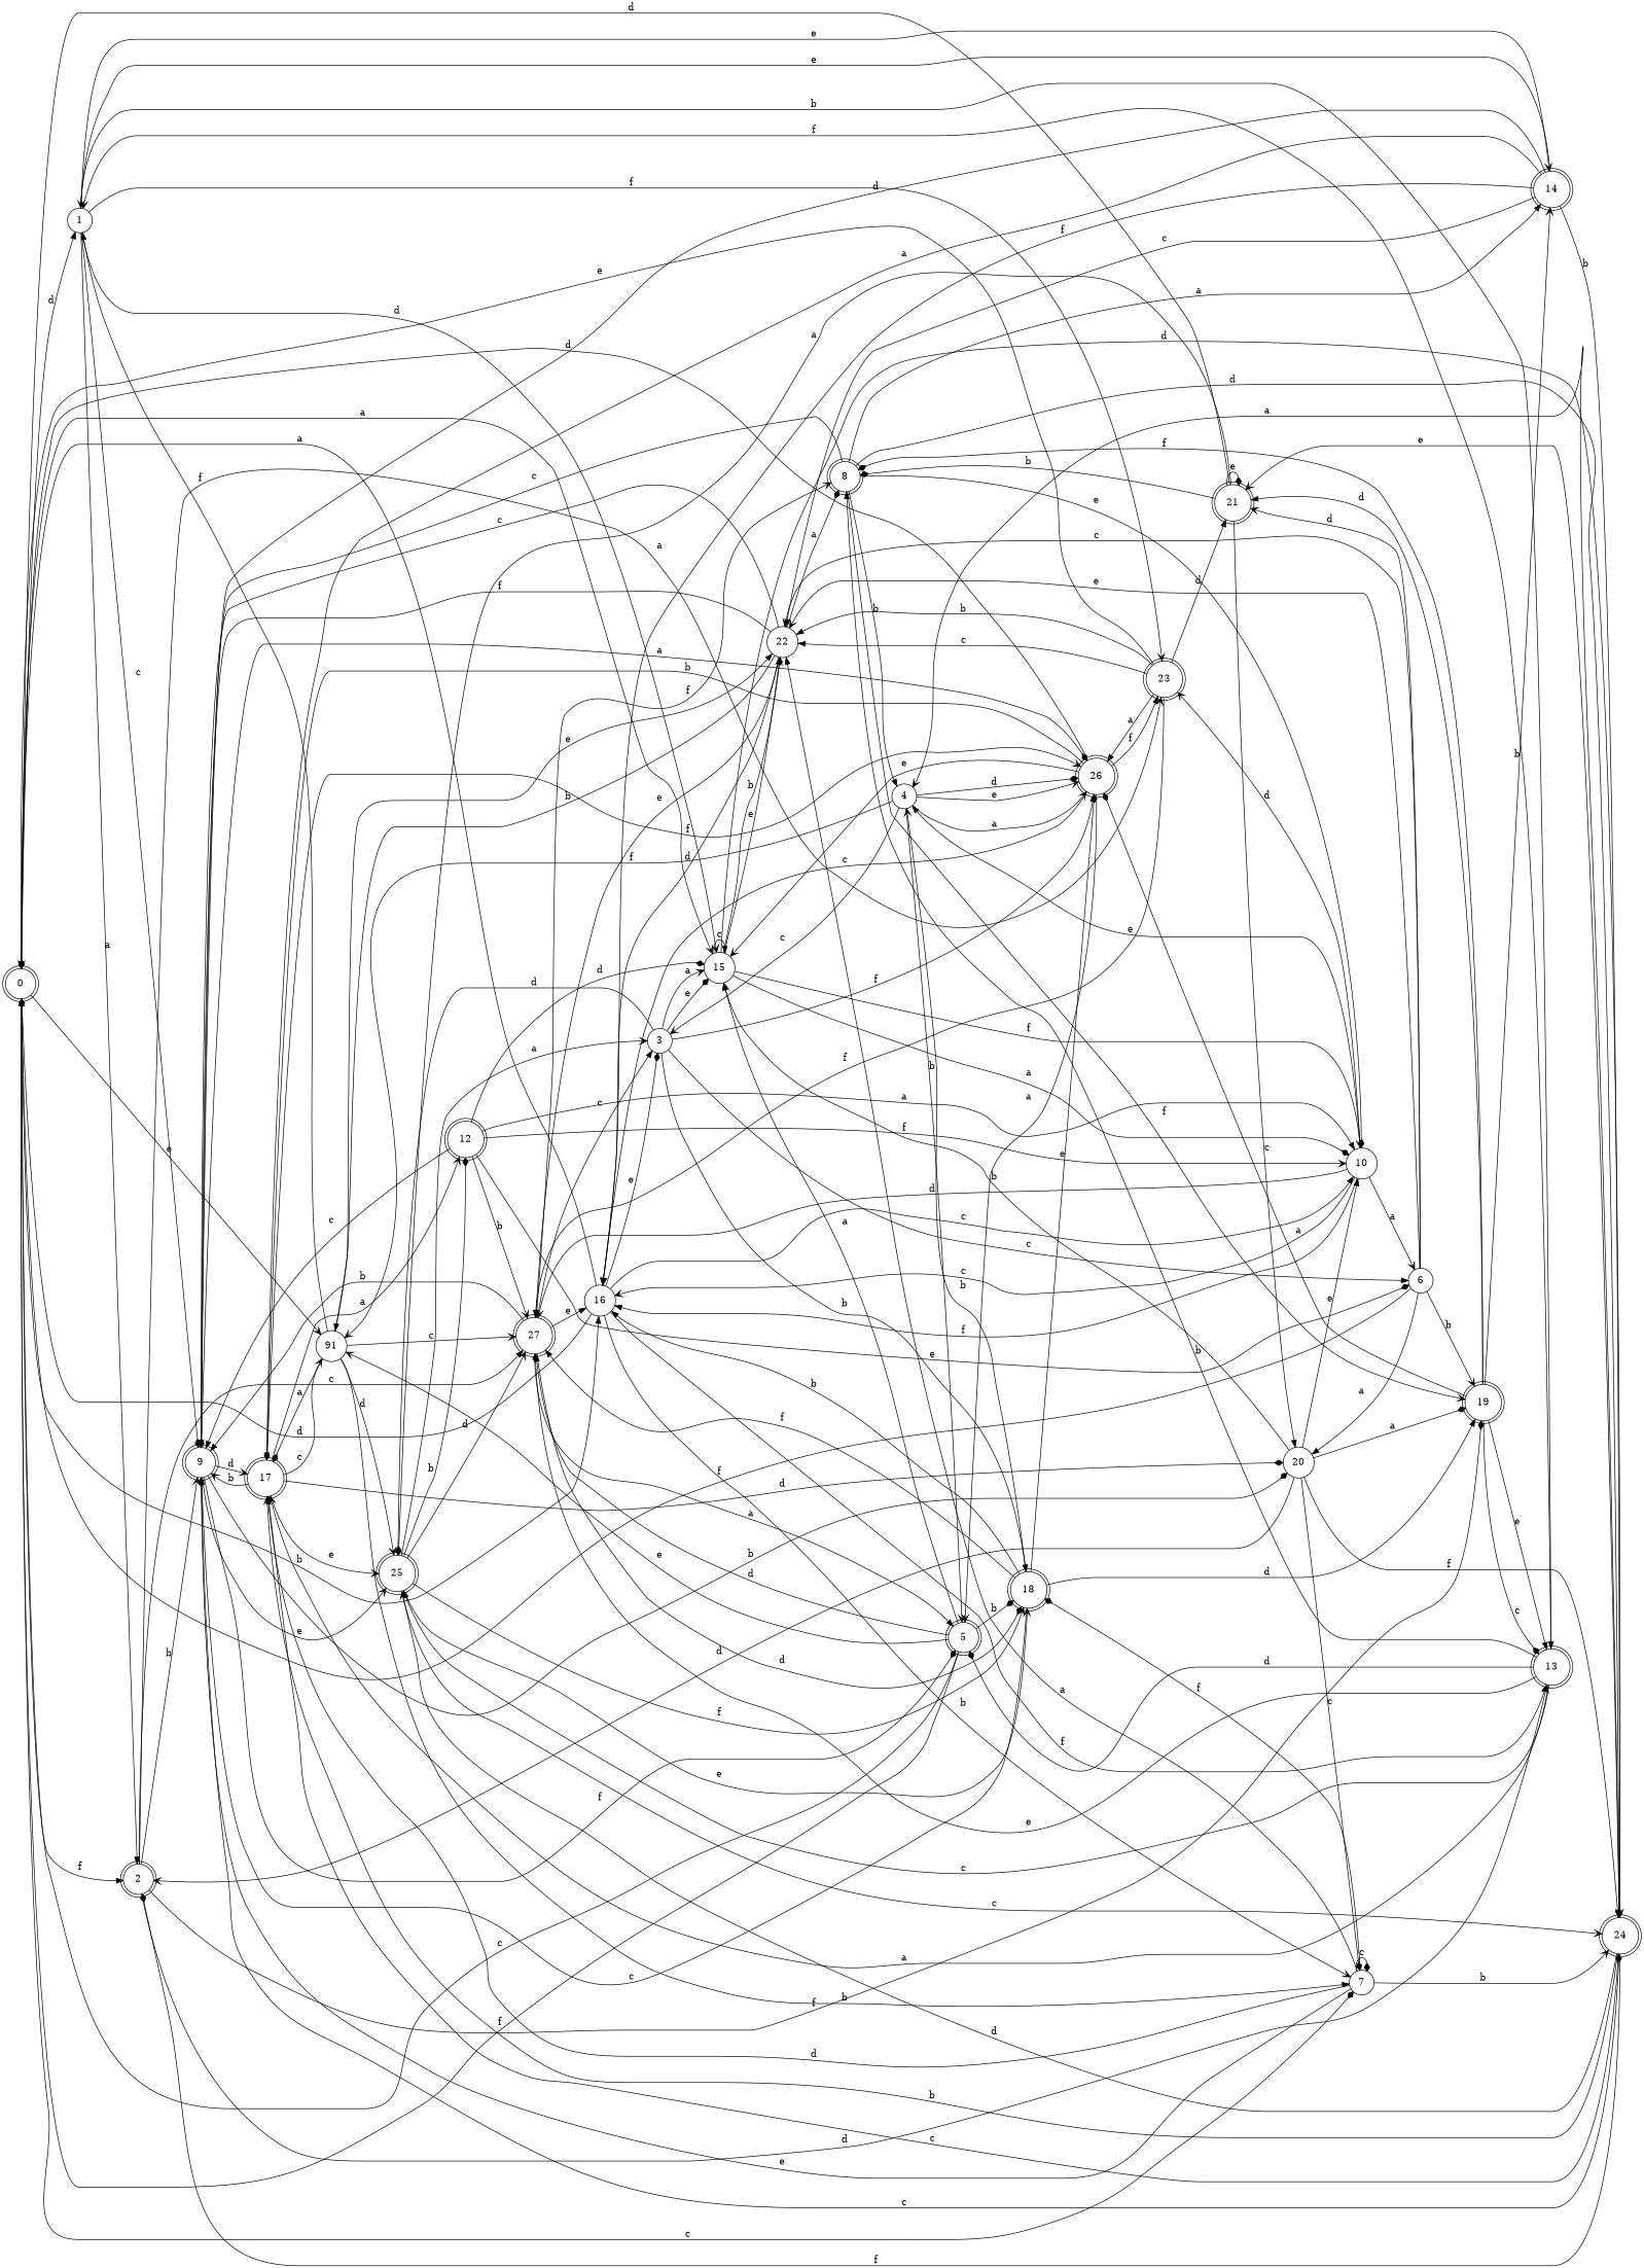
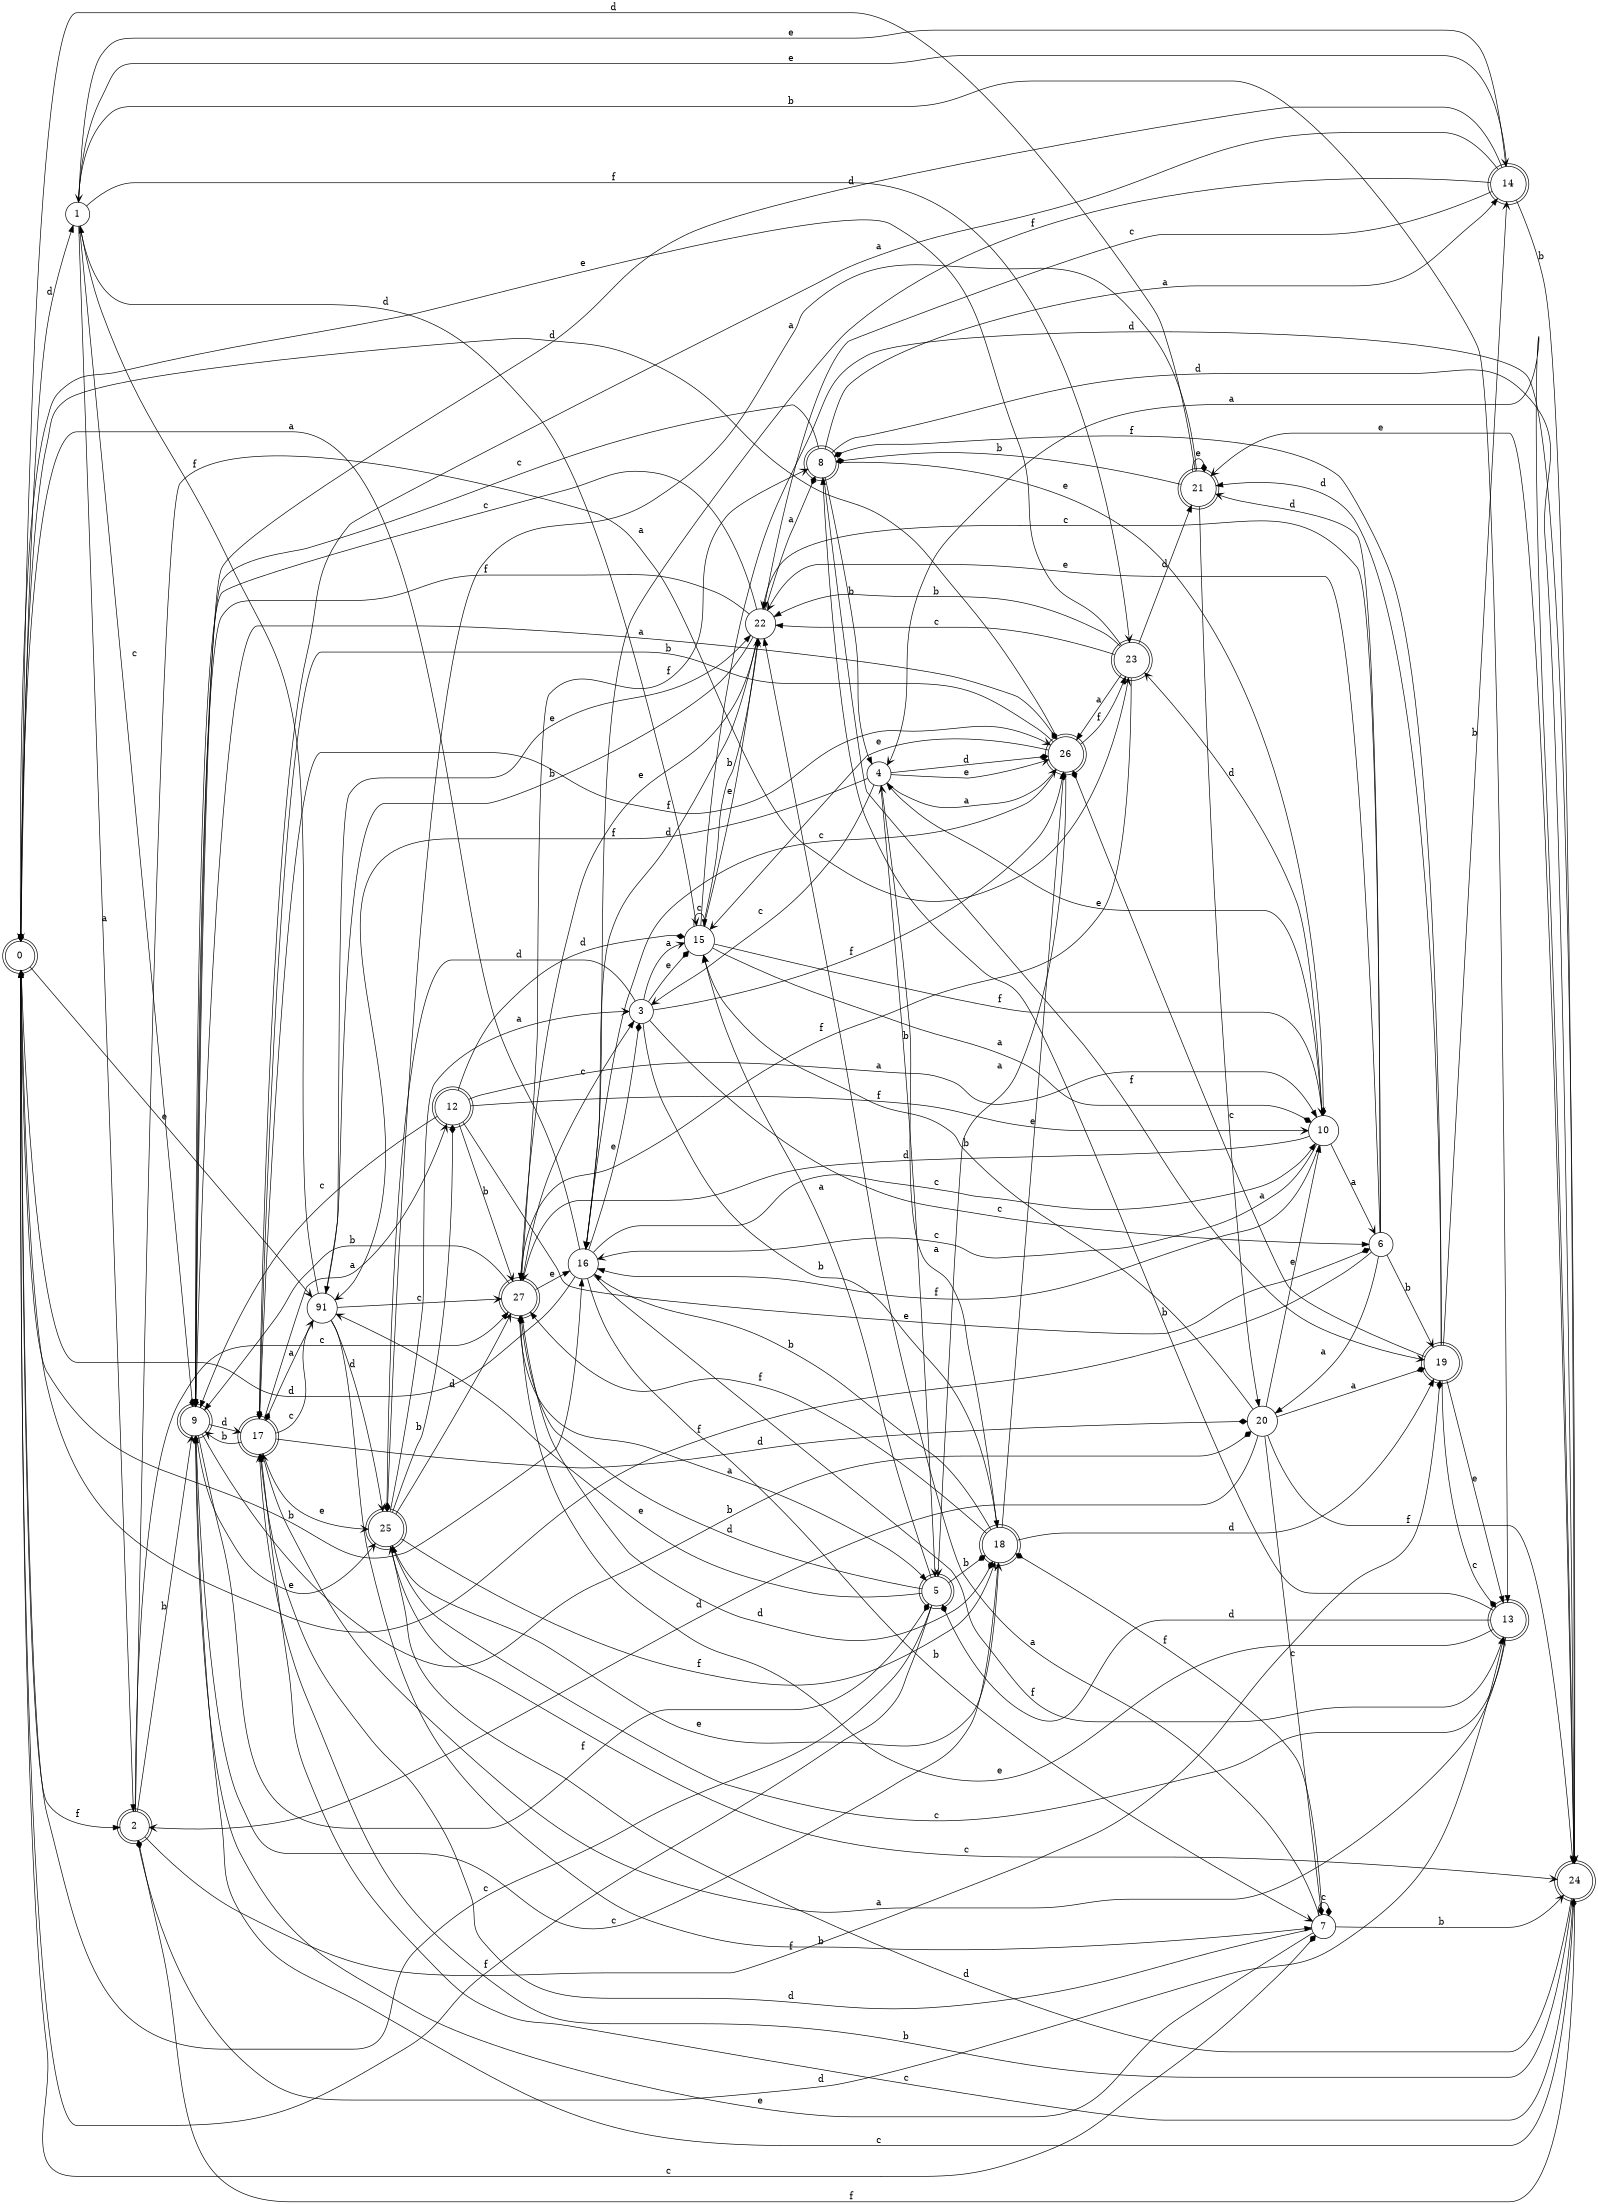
  digraph {
    rankdir=LR
    node [color=black fillcolor=white shape=doublecircle style="rounded,filled"]
    edge [arrowhead=vee]
    n1 [label=0]
    n2 [label=1 shape=circle style=filled]
    n3 [label=2]
    n4 [label=7 shape=circle style=filled]
    n5 [label=91 shape=circle style=filled]
    n6 [label=15 shape=circle style=filled]
    n7 [label=16 shape=circle style=filled]
    n8 [label=9]
    n9 [label=13]
    n10 [label=14]
    n11 [label=23]
    n12 [label=19]
    n13 [label=27]
    n14 [label=18]
    n15 [label=22 shape=circle style=filled]
    n16 [label=17]
    n17 [label=24]
    n18 [label=25]
    n19 [label=10 shape=circle style=filled]
    n20 [label=3 shape=circle style=filled]
    n21 [label=26]
    n22 [label=5]
    n23 [label=20 shape=circle style=filled]
    n24 [label=8]
    n25 [label=21]
    n26 [label=12]
    n27 [label=6 shape=circle style=filled]
    n28 [label=4 shape=circle style=filled]
    n1 -> n2 [arrowhead=normal label=d]
    n1 -> n3 [arrowhead=normal label=f]
    n1 -> n4 [arrowhead=diamond label=c]
    n1 -> n5 [label=e]
-   n1 -> n6 [label=a]
    n1 -> n7 [arrowhead=normal label=b]
    n2 -> n3 [arrowhead=normal label=a]
    n2 -> n6 [label=d]
    n2 -> n8 [arrowhead=diamond label=c]
    n2 -> n9 [arrowhead=normal label=b]
    n2 -> n10 [label=e]
    n2 -> n11 [label=f]
    n3 -> n8 [label=b]
    n3 -> n9 [label=d]
    n3 -> n11 [label=a]
    n3 -> n12 [arrowhead=diamond label=f]
    n3 -> n13 [arrowhead=normal label=c]
    n4 -> n4 [arrowhead=diamond label=c]
    n4 -> n8 [arrowhead=diamond label=e]
    n4 -> n14 [arrowhead=diamond label=f]
    n4 -> n15 [arrowhead=normal label=a]
    n4 -> n16 [arrowhead=normal label=d]
    n4 -> n17 [label=b]
    n5 -> n2 [arrowhead=normal label=f]
    n5 -> n4 [arrowhead=normal label=b]
    n5 -> n13 [label=c]
    n5 -> n15 [arrowhead=normal label=e]
    n5 -> n16 [arrowhead=diamond label=a]
    n5 -> n18 [label=d]
    n6 -> n6 [arrowhead=normal label=c]
    n6 -> n15 [arrowhead=diamond label=b]
    n6 -> n15 [label=e]
    n6 -> n17 [label=d]
    n6 -> n19 [arrowhead=diamond label=a]
    n6 -> n19 [label=f]
    n7 -> n1 [arrowhead=diamond label=a]
    n7 -> n1 [arrowhead=diamond label=d]
    n7 -> n4 [label=b]
    n7 -> n9 [arrowhead=normal label=f]
    n7 -> n19 [arrowhead=normal label=c]
    n7 -> n20 [arrowhead=diamond label=e]
    n8 -> n16 [label=d]
    n8 -> n17 [arrowhead=diamond label=c]
    n8 -> n18 [label=e]
    n8 -> n21 [arrowhead=diamond label=a]
    n8 -> n22 [arrowhead=diamond label=f]
    n8 -> n23 [arrowhead=diamond label=b]
-   n9 -> n2 [label=f]
    n9 -> n13 [arrowhead=diamond label=e]
    n9 -> n16 [label=a]
    n9 -> n18 [arrowhead=normal label=c]
    n9 -> n22 [arrowhead=diamond label=d]
    n9 -> n24 [arrowhead=normal label=b]
    n10 -> n2 [label=e]
    n10 -> n7 [arrowhead=normal label=f]
    n10 -> n8 [arrowhead=diamond label=d]
    n10 -> n15 [arrowhead=normal label=c]
    n10 -> n16 [arrowhead=normal label=a]
    n10 -> n17 [arrowhead=diamond label=b]
    n11 -> n1 [arrowhead=normal label=e]
    n11 -> n13 [arrowhead=normal label=f]
    n11 -> n15 [arrowhead=normal label=b]
    n11 -> n15 [arrowhead=normal label=c]
    n11 -> n21 [arrowhead=normal label=a]
    n11 -> n25 [arrowhead=normal label=d]
    n12 -> n9 [arrowhead=diamond label=c]
    n12 -> n9 [arrowhead=normal label=e]
    n12 -> n10 [label=b]
    n12 -> n21 [arrowhead=diamond label=a]
    n12 -> n24 [arrowhead=diamond label=f]
    n12 -> n25 [arrowhead=normal label=d]
    n13 -> n7 [arrowhead=normal label=e]
    n13 -> n8 [arrowhead=normal label=b]
    n13 -> n14 [arrowhead=diamond label=d]
    n13 -> n20 [arrowhead=normal label=c]
    n13 -> n22 [arrowhead=normal label=a]
    n13 -> n24 [label=f]
    n14 -> n7 [arrowhead=normal label=b]
    n14 -> n8 [arrowhead=normal label=c]
    n14 -> n12 [arrowhead=normal label=d]
    n14 -> n13 [arrowhead=normal label=f]
    n14 -> n21 [arrowhead=diamond label=e]
-   n14 -> n28 [label=b]
+   n14 -> n28 [label=a]
    n15 -> n5 [arrowhead=normal label=b]
    n15 -> n7 [label=d]
    n15 -> n8 [arrowhead=normal label=c]
    n15 -> n8 [arrowhead=diamond label=f]
    n15 -> n13 [arrowhead=normal label=e]
    n15 -> n24 [arrowhead=diamond label=a]
    n16 -> n5 [label=c]
    n16 -> n8 [label=b]
    n16 -> n18 [label=e]
    n16 -> n21 [label=f]
    n16 -> n23 [arrowhead=diamond label=d]
    n16 -> n26 [label=a]
    n17 -> n3 [arrowhead=diamond label=f]
    n17 -> n16 [label=b]
    n17 -> n16 [arrowhead=diamond label=c]
    n17 -> n18 [label=d]
    n17 -> n25 [label=e]
    n17 -> n28 [label=a]
    n18 -> n13 [label=d]
    n18 -> n14 [label=e]
    n18 -> n14 [label=f]
    n18 -> n17 [label=c]
    n18 -> n20 [label=a]
    n18 -> n26 [arrowhead=diamond label=b]
    n19 -> n7 [label=c]
    n19 -> n7 [arrowhead=normal label=f]
    n19 -> n11 [label=d]
    n19 -> n13 [label=d]
    n19 -> n27 [label=a]
    n19 -> n28 [arrowhead=normal label=e]
    n20 -> n6 [label=a]
    n20 -> n6 [arrowhead=diamond label=e]
    n20 -> n14 [arrowhead=normal label=b]
    n20 -> n18 [arrowhead=diamond label=d]
    n20 -> n21 [arrowhead=normal label=f]
    n20 -> n27 [arrowhead=normal label=c]
    n21 -> n1 [label=d]
    n21 -> n6 [label=e]
    n21 -> n7 [arrowhead=normal label=c]
    n21 -> n11 [arrowhead=normal label=f]
    n21 -> n16 [arrowhead=diamond label=b]
    n21 -> n22 [label=a]
    n22 -> n1 [arrowhead=normal label=c]
    n22 -> n1 [arrowhead=normal label=f]
    n22 -> n5 [label=e]
    n22 -> n6 [label=a]
    n22 -> n13 [arrowhead=normal label=d]
    n22 -> n14 [arrowhead=diamond label=b]
    n23 -> n3 [label=d]
    n23 -> n4 [arrowhead=diamond label=c]
    n23 -> n6 [arrowhead=normal label=b]
    n23 -> n12 [arrowhead=diamond label=a]
    n23 -> n17 [arrowhead=normal label=f]
    n23 -> n19 [arrowhead=normal label=e]
    n24 -> n8 [arrowhead=normal label=c]
    n24 -> n10 [arrowhead=normal label=a]
    n24 -> n12 [label=f]
    n24 -> n17 [label=d]
    n24 -> n19 [arrowhead=diamond label=e]
    n24 -> n28 [arrowhead=normal label=b]
    n25 -> n1 [arrowhead=diamond label=d]
    n25 -> n18 [arrowhead=diamond label=a]
    n25 -> n23 [arrowhead=normal label=c]
    n25 -> n24 [arrowhead=diamond label=b]
    n25 -> n25 [arrowhead=diamond label=e]
    n26 -> n6 [arrowhead=diamond label=d]
    n26 -> n8 [arrowhead=normal label=c]
    n26 -> n13 [label=b]
    n26 -> n19 [arrowhead=normal label=a]
    n26 -> n19 [label=f]
    n26 -> n27 [arrowhead=diamond label=e]
    n27 -> n1 [arrowhead=normal label=f]
    n27 -> n12 [label=b]
    n27 -> n15 [label=c]
    n27 -> n15 [label=e]
    n27 -> n23 [arrowhead=normal label=a]
    n27 -> n25 [label=d]
    n28 -> n5 [label=f]
    n28 -> n20 [label=c]
    n28 -> n21 [label=a]
    n28 -> n21 [arrowhead=diamond label=d]
    n28 -> n21 [label=e]
    n28 -> n22 [label=b]
  }
